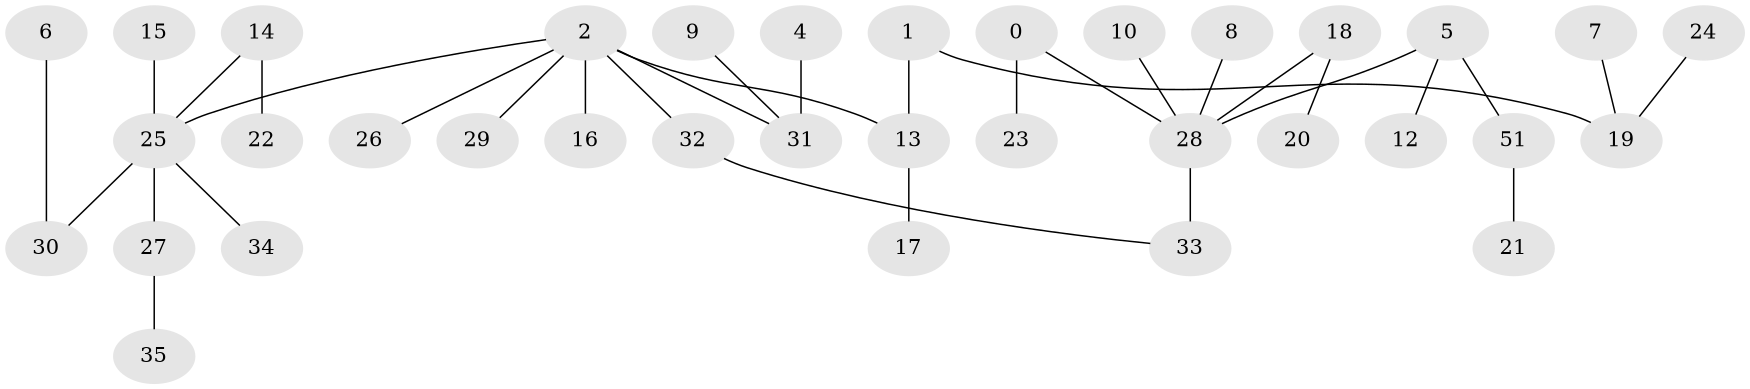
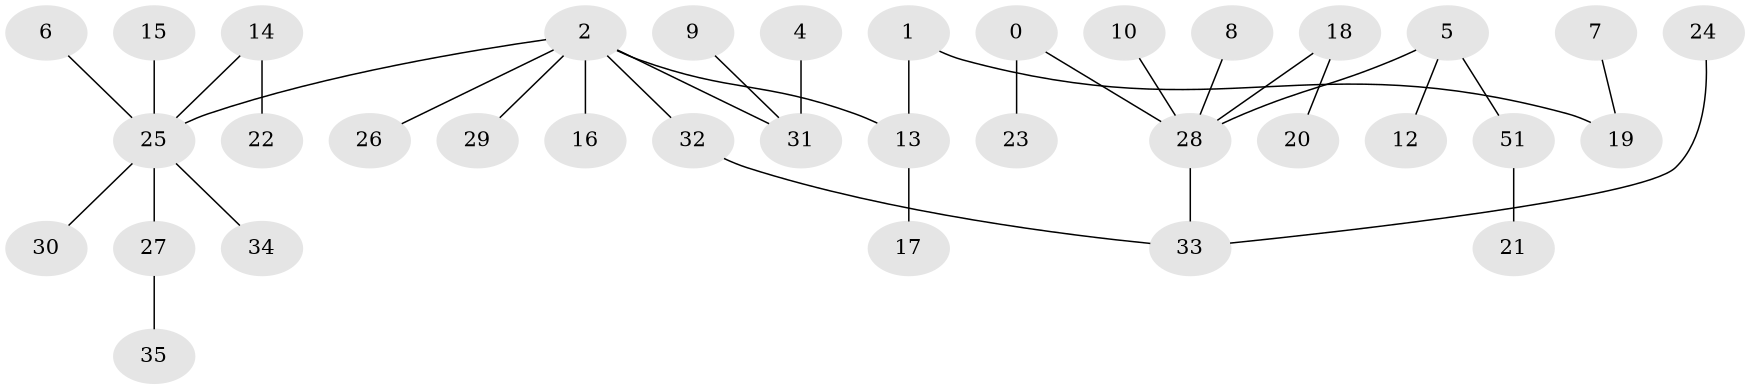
  graph {
    node [color=gray90 style=filled]
    edge [weight=1.0]
    1
    13
    19
    17
    2
    16
    25
    26
    29
    31
    32
    27
    30
    34
    33
    n16 [label=0]
    23
    28
    4
    5
    n21 [label=51]
    12
    21
    6
    7
    8
    9
    10
    14
    22
    15
    18
    20
    24
    35
    1 -- 13
    1 -- 19
    13 -- 17
    2 -- 13
    2 -- 16
    2 -- 25
    2 -- 26
    2 -- 29
    2 -- 31
    2 -- 32
    25 -- 27
    25 -- 30
    25 -- 34
    32 -- 33
    27 -- 35
    n16 -- 23
    n16 -- 28
    28 -- 33
    4 -- 31
    5 -- 28
    5 -- n21
    5 -- 12
    n21 -- 21
-   6 -- 30
+   6 -- 25
    7 -- 19
    8 -- 28
    9 -- 31
    10 -- 28
    14 -- 25
    14 -- 22
    15 -- 25
    18 -- 28
    18 -- 20
-   24 -- 19
+   24 -- 33
  }
